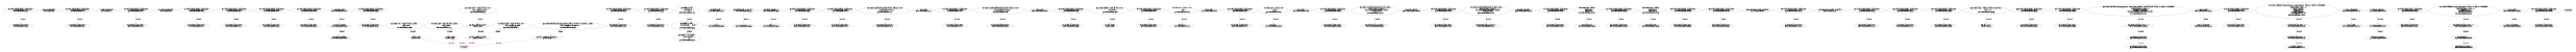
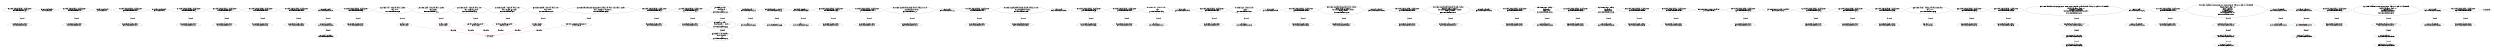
  digraph {
    fontname="DejaVu Sans Mono"
    node [fontname="DejaVu Sans Mono" type_label=expression_statement]
    edge [color=red controlflow_type=next_line edge_type=CFG_edge fontname="DejaVu Sans Mono"]
    n1 [label="3_ function bug_unchk_send29() payable public{\n      msg.sender.transfer(1 ether);}\n13-function_definition-4-5" method="bug_unchk_send29()" type_label=function_definition]
    n2 [label="4_ msg.sender.transfer(1 ether);\n18-expression_statement-5-5" method="bug_unchk_send29()"]
    n3 [label="5_ bool private stopped;\n28-new_variable-6-6" type_label=new_variable]
    n4 [label="6_ function bug_unchk_send6() payable public{\n      msg.sender.transfer(1 ether);}\n33-function_definition-7-8" method="bug_unchk_send6()" type_label=function_definition]
    n5 [label="7_ msg.sender.transfer(1 ether);\n38-expression_statement-8-8" method="bug_unchk_send6()"]
    n6 [label="8_ address private _owner;\n48-new_variable-9-9" type_label=new_variable]
    n7 [label="9_ function bug_unchk_send16() payable public{\n      msg.sender.transfer(1 ether);}\n53-function_definition-10-11" method="bug_unchk_send16()" type_label=function_definition]
    n8 [label="10_ msg.sender.transfer(1 ether);\n58-expression_statement-11-11" method="bug_unchk_send16()"]
    n9 [label="11_ address private _master;\n68-new_variable-12-12" type_label=new_variable]
    n10 [label="12_ function bug_unchk_send23() payable public{\n      msg.sender.transfer(1 ether);}\n73-function_definition-13-14" method="bug_unchk_send23()" type_label=function_definition]
    n11 [label="13_ msg.sender.transfer(1 ether);\n78-expression_statement-14-14" method="bug_unchk_send23()"]
    n12 [label="15_ function bug_unchk_send14() payable public{\n      msg.sender.transfer(1 ether);}\n90-function_definition-16-17" method="bug_unchk_send14()" type_label=function_definition]
    n13 [label="16_ msg.sender.transfer(1 ether);\n95-expression_statement-17-17" method="bug_unchk_send14()"]
    n14 [label="18_ function bug_unchk_send30() payable public{\n      msg.sender.transfer(1 ether);}\n107-function_definition-19-20" method="bug_unchk_send30()" type_label=function_definition]
    n15 [label="19_ msg.sender.transfer(1 ether);\n112-expression_statement-20-20" method="bug_unchk_send30()"]
    n16 [label="21_ function bug_unchk_send8() payable public{\n      msg.sender.transfer(1 ether);}\n132-function_definition-22-23" method="bug_unchk_send8()" type_label=function_definition]
    n17 [label="22_ msg.sender.transfer(1 ether);\n137-expression_statement-23-23" method="bug_unchk_send8()"]
    n18 [label="26_ stopped = false;\n159-expression_statement-27-27"]
    n19 [label="27_ _owner = msg.sender;\n164-expression_statement-28-28"]
    n20 [label="28_ _master = msg.sender;\n170-expression_statement-29-29"]
    n21 [label="32_ function bug_unchk_send15() payable public{\n      msg.sender.transfer(1 ether);}\n192-function_definition-33-34" method="bug_unchk_send15()" type_label=function_definition]
    n22 [label="33_ msg.sender.transfer(1 ether);\n197-expression_statement-34-34" method="bug_unchk_send15()"]
    n23 [label="34_ function owner() public view returns (address)\n    {\n        return _owner;\n    }\n207-function_definition-35-38" method="owner()" type_label=function_definition]
    n24 [label="36_ return _owner;\n216-return-37-37" method="owner()" type_label=return]
    n25 [label="0_ exit_node" type_label=exit]
    n26 [label="38_ function bug_unchk_send28() payable public{\n      msg.sender.transfer(1 ether);}\n218-function_definition-39-40" method="bug_unchk_send28()" type_label=function_definition]
    n27 [label="39_ msg.sender.transfer(1 ether);\n223-expression_statement-40-40" method="bug_unchk_send28()"]
    n28 [label="40_ function master() public view returns (address)\n    {\n        return _master;\n    }\n233-function_definition-41-44" method="master()" type_label=function_definition]
    n29 [label="42_ return _master;\n242-return-43-43" method="master()" type_label=return]
    n30 [label="44_ function bug_unchk_send21() payable public{\n      msg.sender.transfer(1 ether);}\n244-function_definition-45-46" method="bug_unchk_send21()" type_label=function_definition]
    n31 [label="45_ msg.sender.transfer(1 ether);\n249-expression_statement-46-46" method="bug_unchk_send21()"]
    n32 [label="46_ modifier onlyOwner()\n    {\n        require(isOwner());\n        _;\n    }\n259-expression_statement-47-51"]
    n33 [label="51_ modifier onlyMaster()\n    {\n        require(isMaster() || isOwner());\n        _;\n    }\n270-expression_statement-52-56"]
    n34 [label="56_ modifier onlyWhenNotStopped()\n    {\n        require(!isStopped());\n        _;\n    }\n284-expression_statement-57-61"]
    n35 [label="48_ require(isOwner());\n262-expression_statement-49-49"]
    n36 [label="49_ _;\n268-expression_statement-50-50"]
    n37 [label="53_ require(isMaster() || isOwner());\n273-expression_statement-54-54"]
    n38 [label="54_ _;\n282-expression_statement-55-55"]
    n39 [label="58_ require(!isStopped());\n287-expression_statement-59-59"]
    n40 [label="59_ _;\n294-expression_statement-60-60"]
    n41 [label="61_ function isOwner() public view returns (bool)\n    {\n        return msg.sender == _owner;\n    }\n296-function_definition-62-65" method="isOwner()" type_label=function_definition]
    n42 [label="63_ return msg.sender == _owner;\n305-return-64-64" method="isOwner()" type_label=return]
    n43 [label="65_ function bug_unchk_send10() payable public{\n      msg.sender.transfer(1 ether);}\n311-function_definition-66-67" method="bug_unchk_send10()" type_label=function_definition]
    n44 [label="66_ msg.sender.transfer(1 ether);\n316-expression_statement-67-67" method="bug_unchk_send10()"]
    n45 [label="67_ function isMaster() public view returns (bool)\n    {\n        return msg.sender == _master;\n    }\n326-function_definition-68-71" method="isMaster()" type_label=function_definition]
    n46 [label="69_ return msg.sender == _master;\n335-return-70-70" method="isMaster()" type_label=return]
    n47 [label="71_ function bug_unchk_send22() payable public{\n      msg.sender.transfer(1 ether);}\n341-function_definition-72-73" method="bug_unchk_send22()" type_label=function_definition]
    n48 [label="72_ msg.sender.transfer(1 ether);\n346-expression_statement-73-73" method="bug_unchk_send22()"]
    n49 [label="73_ function transferOwnership(address newOwner) external onlyOwner\n    {\n        _transferOwnership(newOwner);\n    }\n356-function_definition-74-77" method="transferOwnership(address newOwner)" type_label=function_definition]
    n50 [label="75_ _transferOwnership(newOwner);\n366-expression_statement-76-76" method="transferOwnership(address newOwner)"]
    n51 [label="73_ onlyOwner\n363-expression_statement-74-74" method="transferOwnership(address newOwner)"]
    n52 [label="77_ function bug_unchk_send12() payable public{\n      msg.sender.transfer(1 ether);}\n371-function_definition-78-79" method="bug_unchk_send12()" type_label=function_definition]
    n53 [label="78_ msg.sender.transfer(1 ether);\n376-expression_statement-79-79" method="bug_unchk_send12()"]
    n54 [label="79_ function transferMasterRole(address newMaster) external onlyOwner\n    {\n        _transferMasterRole(newMaster);\n    }\n386-function_definition-80-83" method="transferMasterRole(address newMaster)" type_label=function_definition]
    n55 [label="81_ _transferMasterRole(newMaster);\n396-expression_statement-82-82" method="transferMasterRole(address newMaster)"]
    n56 [label="79_ onlyOwner\n393-expression_statement-80-80" method="transferMasterRole(address newMaster)"]
    n57 [label="83_ function bug_unchk_send11() payable public{\n      msg.sender.transfer(1 ether);}\n401-function_definition-84-85" method="bug_unchk_send11()" type_label=function_definition]
    n58 [label="84_ msg.sender.transfer(1 ether);\n406-expression_statement-85-85" method="bug_unchk_send11()"]
    n59 [label="85_ function isStopped() public view returns (bool)\n    {\n        return stopped;\n    }\n416-function_definition-86-89" method="isStopped()" type_label=function_definition]
    n60 [label="87_ return stopped;\n425-return-88-88" method="isStopped()" type_label=return]
    n61 [label="89_ function bug_unchk_send1() payable public{\n      msg.sender.transfer(1 ether);}\n427-function_definition-90-91" method="bug_unchk_send1()" type_label=function_definition]
    n62 [label="90_ msg.sender.transfer(1 ether);\n432-expression_statement-91-91" method="bug_unchk_send1()"]
    n63 [label="91_ function stop() public onlyOwner\n    {\n        _stop();\n    }\n442-function_definition-92-95" method="stop()" type_label=function_definition]
    n64 [label="93_ _stop();\n448-expression_statement-94-94" method="stop()"]
    n65 [label="91_ onlyOwner\n445-expression_statement-92-92" method="stop()"]
    n66 [label="95_ function bug_unchk_send2() payable public{\n      msg.sender.transfer(1 ether);}\n451-function_definition-96-97" method="bug_unchk_send2()" type_label=function_definition]
    n67 [label="96_ msg.sender.transfer(1 ether);\n456-expression_statement-97-97" method="bug_unchk_send2()"]
    n68 [label="97_ function start() public onlyOwner\n    {\n        _start();\n    }\n466-function_definition-98-101" method="start()" type_label=function_definition]
    n69 [label="99_ _start();\n472-expression_statement-100-100" method="start()"]
    n70 [label="97_ onlyOwner\n469-expression_statement-98-98" method="start()"]
    n71 [label="101_ function bug_unchk_send17() payable public{\n      msg.sender.transfer(1 ether);}\n475-function_definition-102-103" method="bug_unchk_send17()" type_label=function_definition]
    n72 [label="102_ msg.sender.transfer(1 ether);\n480-expression_statement-103-103" method="bug_unchk_send17()"]
    n73 [label="103_ function _transferOwnership(address newOwner) internal\n    {\n        require(newOwner != address(0));\n        emit OwnershipTransferred(_owner, newOwner);\n        _owner = newOwner;\n    }\n490-function_definition-104-109" method="_transferOwnership(address newOwner)" type_label=function_definition]
    n74 [label="105_ require(newOwner != address(0));\n498-expression_statement-106-106" method="_transferOwnership(address newOwner)"]
    n75 [label="107_ _owner = newOwner;\n513-expression_statement-108-108" method="_transferOwnership(address newOwner)"]
    n76 [label="109_ function bug_unchk_send3() payable public{\n      msg.sender.transfer(1 ether);}\n517-function_definition-110-111" method="bug_unchk_send3()" type_label=function_definition]
    n77 [label="110_ msg.sender.transfer(1 ether);\n522-expression_statement-111-111" method="bug_unchk_send3()"]
    n78 [label="111_ function _transferMasterRole(address newMaster) internal\n    {\n        require(newMaster != address(0));\n        emit MasterRoleTransferred(_master, newMaster);\n        _master = newMaster;\n    }\n532-function_definition-112-117" method="_transferMasterRole(address newMaster)" type_label=function_definition]
    n79 [label="113_ require(newMaster != address(0));\n540-expression_statement-114-114" method="_transferMasterRole(address newMaster)"]
    n80 [label="115_ _master = newMaster;\n555-expression_statement-116-116" method="_transferMasterRole(address newMaster)"]
    n81 [label="117_ function bug_unchk_send9() payable public{\n      msg.sender.transfer(1 ether);}\n559-function_definition-118-119" method="bug_unchk_send9()" type_label=function_definition]
    n82 [label="118_ msg.sender.transfer(1 ether);\n564-expression_statement-119-119" method="bug_unchk_send9()"]
    n83 [label="119_ function _stop() internal\n    {\n        emit Stopped();\n        stopped = true;\n    }\n574-function_definition-120-124" method="_stop()" type_label=function_definition]
    n84 [label="122_ stopped = true;\n580-expression_statement-123-123" method="_stop()"]
    n85 [label="124_ function bug_unchk_send25() payable public{\n      msg.sender.transfer(1 ether);}\n585-function_definition-125-126" method="bug_unchk_send25()" type_label=function_definition]
    n86 [label="125_ msg.sender.transfer(1 ether);\n590-expression_statement-126-126" method="bug_unchk_send25()"]
    n87 [label="126_ function _start() internal\n    {\n        emit Started();\n        stopped = false;\n    }\n600-function_definition-127-131" method="_start()" type_label=function_definition]
    n88 [label="129_ stopped = false;\n606-expression_statement-130-130" method="_start()"]
    n89 [label="131_ function bug_unchk_send19() payable public{\n      msg.sender.transfer(1 ether);}\n611-function_definition-132-133" method="bug_unchk_send19()" type_label=function_definition]
    n90 [label="132_ msg.sender.transfer(1 ether);\n616-expression_statement-133-133" method="bug_unchk_send19()"]
    n91 [label="136_ function bug_unchk_send24() payable public{\n      msg.sender.transfer(1 ether);}\n632-function_definition-137-138" method="bug_unchk_send24()" type_label=function_definition]
    n92 [label="137_ msg.sender.transfer(1 ether);\n637-expression_statement-138-138" method="bug_unchk_send24()"]
    n93 [label="138_ mapping(string => string) private btc;\n647-new_variable-139-139" type_label=new_variable]
    n94 [label="139_ function bug_unchk_send5() payable public{\n      msg.sender.transfer(1 ether);}\n654-function_definition-140-141" method="bug_unchk_send5()" type_label=function_definition]
    n95 [label="140_ msg.sender.transfer(1 ether);\n659-expression_statement-141-141" method="bug_unchk_send5()"]
    n96 [label="141_ mapping(string => address) private eth;\n669-new_variable-142-142" type_label=new_variable]
    n97 [label="142_ function bug_unchk_send27() payable public{\n      msg.sender.transfer(1 ether);}\n676-function_definition-143-144" method="bug_unchk_send27()" type_label=function_definition]
    n98 [label="143_ msg.sender.transfer(1 ether);\n681-expression_statement-144-144" method="bug_unchk_send27()"]
    n99 [label="145_ function bug_unchk_send31() payable public{\n      msg.sender.transfer(1 ether);}\n705-function_definition-146-147" method="bug_unchk_send31()" type_label=function_definition]
    n100 [label="146_ msg.sender.transfer(1 ether);\n710-expression_statement-147-147" method="bug_unchk_send31()"]
    n101 [label="148_ function bug_unchk_send13() payable public{\n      msg.sender.transfer(1 ether);}\n730-function_definition-149-150" method="bug_unchk_send13()" type_label=function_definition]
    n102 [label="149_ msg.sender.transfer(1 ether);\n735-expression_statement-150-150" method="bug_unchk_send13()"]
    n103 [label="151_ function version() external pure returns(string memory)\n    {\n        return '1.0.0';\n    }\n751-function_definition-152-155" method="version()" type_label=function_definition]
    n104 [label="153_ return '1.0.0';\n760-return-154-154" method="version()" type_label=return]
    n105 [label="155_ function bug_unchk_send26() payable public{\n      msg.sender.transfer(1 ether);}\n763-function_definition-156-157" method="bug_unchk_send26()" type_label=function_definition]
    n106 [label="156_ msg.sender.transfer(1 ether);\n768-expression_statement-157-157" method="bug_unchk_send26()"]
    n107 [label="157_ function getAddress(string calldata account) external view returns (string memory, address)\n    {\n        return (btc[account], eth[account]);\n    }\n778-function_definition-158-161" method="getAddress(string calldata account)" type_label=function_definition]
    n108 [label="159_ return (btc[account], eth[account]);\n794-return-160-160" method="getAddress(string calldata account)" type_label=return]
    n109 [label="161_ function bug_unchk_send20() payable public{\n      msg.sender.transfer(1 ether);}\n802-function_definition-162-163" method="bug_unchk_send20()" type_label=function_definition]
    n110 [label="162_ msg.sender.transfer(1 ether);\n807-expression_statement-163-163" method="bug_unchk_send20()"]
    n111 [label="163_ function setAddress(string calldata account, string calldata btcAddress, address ethAddress) external onlyMaster onlyWhenNotStopped\n    {\n        require(bytes(account).length > 0);\n        btc[account] = btcAddress;\n        eth[account] = ethAddress;\n        emit SetAddress(account, btcAddress, ethAddress);\n    }\n817-function_definition-164-170" method="setAddress(string calldata account,string calldata btcAddress,address ethAddress)" type_label=function_definition]
    n112 [label="165_ require(bytes(account).length > 0);\n837-expression_statement-166-166" method="setAddress(string calldata account,string calldata btcAddress,address ethAddress)"]
    n113 [label="166_ btc[account] = btcAddress;\n848-expression_statement-167-167" method="setAddress(string calldata account,string calldata btcAddress,address ethAddress)"]
    n114 [label="163_ onlyMaster\n832-expression_statement-164-164" method="setAddress(string calldata account,string calldata btcAddress,address ethAddress)"]
    n115 [label="163_ onlyWhenNotStopped\n834-expression_statement-164-164" method="setAddress(string calldata account,string calldata btcAddress,address ethAddress)"]
    n116 [label="167_ eth[account] = ethAddress;\n854-expression_statement-168-168" method="setAddress(string calldata account,string calldata btcAddress,address ethAddress)"]
    n117 [label="170_ function bug_unchk_send32() payable public{\n      msg.sender.transfer(1 ether);}\n868-function_definition-171-172" method="bug_unchk_send32()" type_label=function_definition]
    n118 [label="171_ msg.sender.transfer(1 ether);\n873-expression_statement-172-172" method="bug_unchk_send32()"]
    n119 [label="172_ function updateAccount(string calldata from, string calldata to) external onlyMaster onlyWhenNotStopped\n    {\n        require(bytes(from).length > 0);\n        require(bytes(to).length > 0);\n        btc[to] = btc[from];\n        eth[to] = eth[from];\n        btc[from] = '';\n        eth[from] = address(0);\n        emit UpdateAddress(from, to);\n    }\n883-function_definition-173-182" method="updateAccount(string calldata from,string calldata to)" type_label=function_definition]
    n120 [label="174_ require(bytes(from).length > 0);\n899-expression_statement-175-175" method="updateAccount(string calldata from,string calldata to)"]
    n121 [label="175_ require(bytes(to).length > 0);\n910-expression_statement-176-176" method="updateAccount(string calldata from,string calldata to)"]
    n122 [label="172_ onlyMaster\n894-expression_statement-173-173" method="updateAccount(string calldata from,string calldata to)"]
    n123 [label="172_ onlyWhenNotStopped\n896-expression_statement-173-173" method="updateAccount(string calldata from,string calldata to)"]
    n124 [label="176_ btc[to] = btc[from];\n921-expression_statement-177-177" method="updateAccount(string calldata from,string calldata to)"]
    n125 [label="177_ eth[to] = eth[from];\n929-expression_statement-178-178" method="updateAccount(string calldata from,string calldata to)"]
    n126 [label="178_ btc[from] = '';\n937-expression_statement-179-179" method="updateAccount(string calldata from,string calldata to)"]
    n127 [label="179_ eth[from] = address(0);\n944-expression_statement-180-180" method="updateAccount(string calldata from,string calldata to)"]
    n128 [label="182_ function bug_unchk_send4() payable public{\n      msg.sender.transfer(1 ether);}\n958-function_definition-183-184" method="bug_unchk_send4()" type_label=function_definition]
    n129 [label="183_ msg.sender.transfer(1 ether);\n963-expression_statement-184-184" method="bug_unchk_send4()"]
    n130 [label="184_ function deleteAccount(string calldata account) external onlyMaster onlyWhenNotStopped\n    {\n        require(bytes(account).length > 0);\n        btc[account] = '';\n        eth[account] = address(0);\n        emit DeleteAddress(account);\n    }\n973-function_definition-185-191" method="deleteAccount(string calldata account)" type_label=function_definition]
    n131 [label="186_ require(bytes(account).length > 0);\n985-expression_statement-187-187" method="deleteAccount(string calldata account)"]
    n132 [label="187_ btc[account] = '';\n996-expression_statement-188-188" method="deleteAccount(string calldata account)"]
    n133 [label="184_ onlyMaster\n980-expression_statement-185-185" method="deleteAccount(string calldata account)"]
    n134 [label="184_ onlyWhenNotStopped\n982-expression_statement-185-185" method="deleteAccount(string calldata account)"]
    n135 [label="188_ eth[account] = address(0);\n1003-expression_statement-189-189" method="deleteAccount(string calldata account)"]
    n136 [label="191_ function bug_unchk_send7() payable public{\n      msg.sender.transfer(1 ether);}\n1015-function_definition-192-193" method="bug_unchk_send7()" type_label=function_definition]
    n137 [label="192_ msg.sender.transfer(1 ether);\n1020-expression_statement-193-193" method="bug_unchk_send7()"]
    n138 [label="0_ start_node" type_label=start]
    n1 -> n2 [label=next_line]
    n4 -> n5 [label=next_line]
    n7 -> n8 [label=next_line]
    n10 -> n11 [label=next_line]
    n12 -> n13 [label=next_line]
    n14 -> n15 [label=next_line]
    n16 -> n17 [label=next_line]
    n18 -> n19 [label=next_line]
    n19 -> n20 [label=next_line]
    n21 -> n22 [label=next_line]
    n23 -> n24 [label=next_line]
    n24 -> n25 [controlflow_type=return_exit label=return_exit]
    n26 -> n27 [label=next_line]
    n28 -> n29 [label=next_line]
    n29 -> n25 [controlflow_type=return_exit label=return_exit]
    n30 -> n31 [label=next_line]
    n32 -> n33 [label=next_line]
    n33 -> n34 [label=next_line]
    n35 -> n36 [label=next_line]
    n37 -> n38 [label=next_line]
    n39 -> n40 [label=next_line]
    n41 -> n42 [label=next_line]
-   n42 -> n46 [controlflow_type=return_exit label=return_exit]
+   n42 -> n25 [controlflow_type=return_exit label=return_exit]
    n43 -> n44 [label=next_line]
    n45 -> n46 [label=next_line]
    n46 -> n25 [controlflow_type=return_exit label=return_exit]
    n47 -> n48 [label=next_line]
    n49 -> n50 [label=next_line]
    n52 -> n53 [label=next_line]
    n54 -> n55 [label=next_line]
    n57 -> n58 [label=next_line]
    n59 -> n60 [label=next_line]
+   n60 -> n25 [controlflow_type=return_exit label=return_exit]
    n61 -> n62 [label=next_line]
    n63 -> n64 [label=next_line]
    n66 -> n67 [label=next_line]
    n68 -> n69 [label=next_line]
    n71 -> n72 [label=next_line]
    n73 -> n74 [label=next_line]
    n76 -> n77 [label=next_line]
    n78 -> n79 [label=next_line]
    n81 -> n82 [label=next_line]
    n83 -> n84 [label=next_line]
    n85 -> n86 [label=next_line]
    n87 -> n88 [label=next_line]
    n89 -> n90 [label=next_line]
    n91 -> n92 [label=next_line]
    n94 -> n95 [label=next_line]
    n97 -> n98 [label=next_line]
    n99 -> n100 [label=next_line]
    n101 -> n102 [label=next_line]
    n103 -> n104 [label=next_line]
    n105 -> n106 [label=next_line]
    n107 -> n108 [label=next_line]
    n108 -> n25 [controlflow_type=return_exit label=return_exit]
    n109 -> n110 [label=next_line]
    n111 -> n112 [label=next_line]
    n112 -> n113 [label=next_line]
    n113 -> n116 [label=next_line]
    n114 -> n115 [label=next_line]
    n117 -> n118 [label=next_line]
    n119 -> n120 [label=next_line]
    n120 -> n121 [label=next_line]
    n121 -> n124 [label=next_line]
    n123 -> n122 [label=next_line]
    n125 -> n126 [label=return_exit]
    n126 -> n127 [label=next_line]
    n128 -> n129 [label=next_line]
    n130 -> n131 [label=next_line]
    n131 -> n132 [label=next_line]
    n132 -> n135 [label=next_line]
    n133 -> n134 [label=next_line]
    n136 -> n137 [label=next_line]
  }
